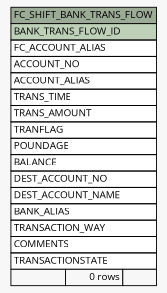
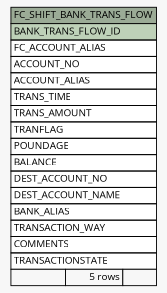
  digraph {
    bgcolor="#f7f7f7"
    fontname="Open Sans"
    fontsize=11
    nodesep=0.18
    rankdir=TB
    ranksep=0.46
-   n1 [fontname="Open Sans" fontsize=11 label=<     <TABLE BORDER="0" CELLBORDER="1" CELLSPACING="0" BGCOLOR="#ffffff">       <TR><TD COLSPAN="3" BGCOLOR="#9bab96" ALIGN="CENTER">FC_SHIFT_BANK_TRANS_FLOW</TD></TR>       <TR><TD PORT="BANK_TRANS_FLOW_ID" COLSPAN="3" BGCOLOR="#bed1b8" ALIGN="LEFT">BANK_TRANS_FLOW_ID</TD></TR>       <TR><TD PORT="FC_ACCOUNT_ALIAS" COLSPAN="3" ALIGN="LEFT">FC_ACCOUNT_ALIAS</TD></TR>       <TR><TD PORT="ACCOUNT_NO" COLSPAN="3" ALIGN="LEFT">ACCOUNT_NO</TD></TR>       <TR><TD PORT="ACCOUNT_ALIAS" COLSPAN="3" ALIGN="LEFT">ACCOUNT_ALIAS</TD></TR>       <TR><TD PORT="TRANS_TIME" COLSPAN="3" ALIGN="LEFT">TRANS_TIME</TD></TR>       <TR><TD PORT="TRANS_AMOUNT" COLSPAN="3" ALIGN="LEFT">TRANS_AMOUNT</TD></TR>       <TR><TD PORT="TRANFLAG" COLSPAN="3" ALIGN="LEFT">TRANFLAG</TD></TR>       <TR><TD PORT="POUNDAGE" COLSPAN="3" ALIGN="LEFT">POUNDAGE</TD></TR>       <TR><TD PORT="BALANCE" COLSPAN="3" ALIGN="LEFT">BALANCE</TD></TR>       <TR><TD PORT="DEST_ACCOUNT_NO" COLSPAN="3" ALIGN="LEFT">DEST_ACCOUNT_NO</TD></TR>       <TR><TD PORT="DEST_ACCOUNT_NAME" COLSPAN="3" ALIGN="LEFT">DEST_ACCOUNT_NAME</TD></TR>       <TR><TD PORT="BANK_ALIAS" COLSPAN="3" ALIGN="LEFT">BANK_ALIAS</TD></TR>       <TR><TD PORT="TRANSACTION_WAY" COLSPAN="3" ALIGN="LEFT">TRANSACTION_WAY</TD></TR>       <TR><TD PORT="COMMENTS" COLSPAN="3" ALIGN="LEFT">COMMENTS</TD></TR>       <TR><TD PORT="TRANSACTIONSTATE" COLSPAN="3" ALIGN="LEFT">TRANSACTIONSTATE</TD></TR>       <TR><TD ALIGN="LEFT" BGCOLOR="#f7f7f7">  </TD><TD ALIGN="RIGHT" BGCOLOR="#f7f7f7">0 rows</TD><TD ALIGN="RIGHT" BGCOLOR="#f7f7f7">  </TD></TR>     </TABLE>> shape=plaintext]
+   n1 [fontname="Open Sans" fontsize=11 label=<     <TABLE BORDER="0" CELLBORDER="1" CELLSPACING="0" BGCOLOR="#ffffff">       <TR><TD COLSPAN="3" BGCOLOR="#9bab96" ALIGN="CENTER">FC_SHIFT_BANK_TRANS_FLOW</TD></TR>       <TR><TD PORT="BANK_TRANS_FLOW_ID" COLSPAN="3" BGCOLOR="#bed1b8" ALIGN="LEFT">BANK_TRANS_FLOW_ID</TD></TR>       <TR><TD PORT="FC_ACCOUNT_ALIAS" COLSPAN="3" ALIGN="LEFT">FC_ACCOUNT_ALIAS</TD></TR>       <TR><TD PORT="ACCOUNT_NO" COLSPAN="3" ALIGN="LEFT">ACCOUNT_NO</TD></TR>       <TR><TD PORT="ACCOUNT_ALIAS" COLSPAN="3" ALIGN="LEFT">ACCOUNT_ALIAS</TD></TR>       <TR><TD PORT="TRANS_TIME" COLSPAN="3" ALIGN="LEFT">TRANS_TIME</TD></TR>       <TR><TD PORT="TRANS_AMOUNT" COLSPAN="3" ALIGN="LEFT">TRANS_AMOUNT</TD></TR>       <TR><TD PORT="TRANFLAG" COLSPAN="3" ALIGN="LEFT">TRANFLAG</TD></TR>       <TR><TD PORT="POUNDAGE" COLSPAN="3" ALIGN="LEFT">POUNDAGE</TD></TR>       <TR><TD PORT="BALANCE" COLSPAN="3" ALIGN="LEFT">BALANCE</TD></TR>       <TR><TD PORT="DEST_ACCOUNT_NO" COLSPAN="3" ALIGN="LEFT">DEST_ACCOUNT_NO</TD></TR>       <TR><TD PORT="DEST_ACCOUNT_NAME" COLSPAN="3" ALIGN="LEFT">DEST_ACCOUNT_NAME</TD></TR>       <TR><TD PORT="BANK_ALIAS" COLSPAN="3" ALIGN="LEFT">BANK_ALIAS</TD></TR>       <TR><TD PORT="TRANSACTION_WAY" COLSPAN="3" ALIGN="LEFT">TRANSACTION_WAY</TD></TR>       <TR><TD PORT="COMMENTS" COLSPAN="3" ALIGN="LEFT">COMMENTS</TD></TR>       <TR><TD PORT="TRANSACTIONSTATE" COLSPAN="3" ALIGN="LEFT">TRANSACTIONSTATE</TD></TR>       <TR><TD ALIGN="LEFT" BGCOLOR="#f7f7f7">  </TD><TD ALIGN="RIGHT" BGCOLOR="#f7f7f7">5 rows</TD><TD ALIGN="RIGHT" BGCOLOR="#f7f7f7">  </TD></TR>     </TABLE>> shape=plaintext]
  }
